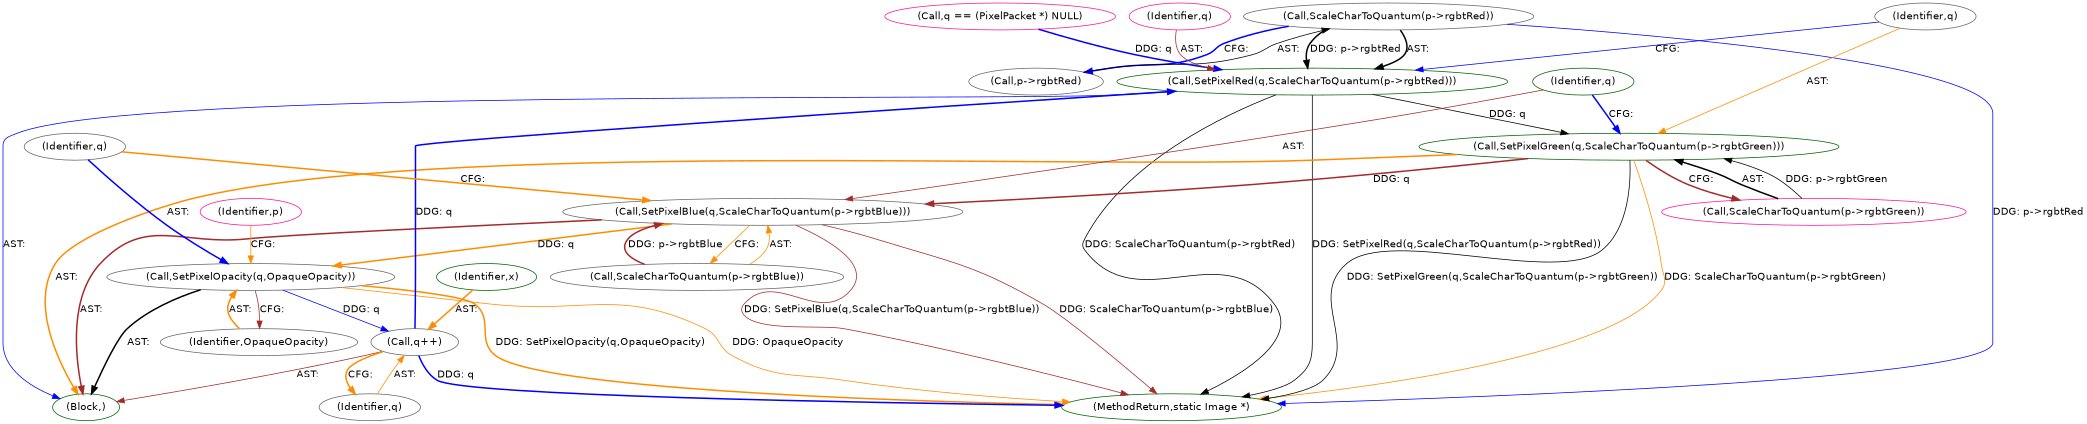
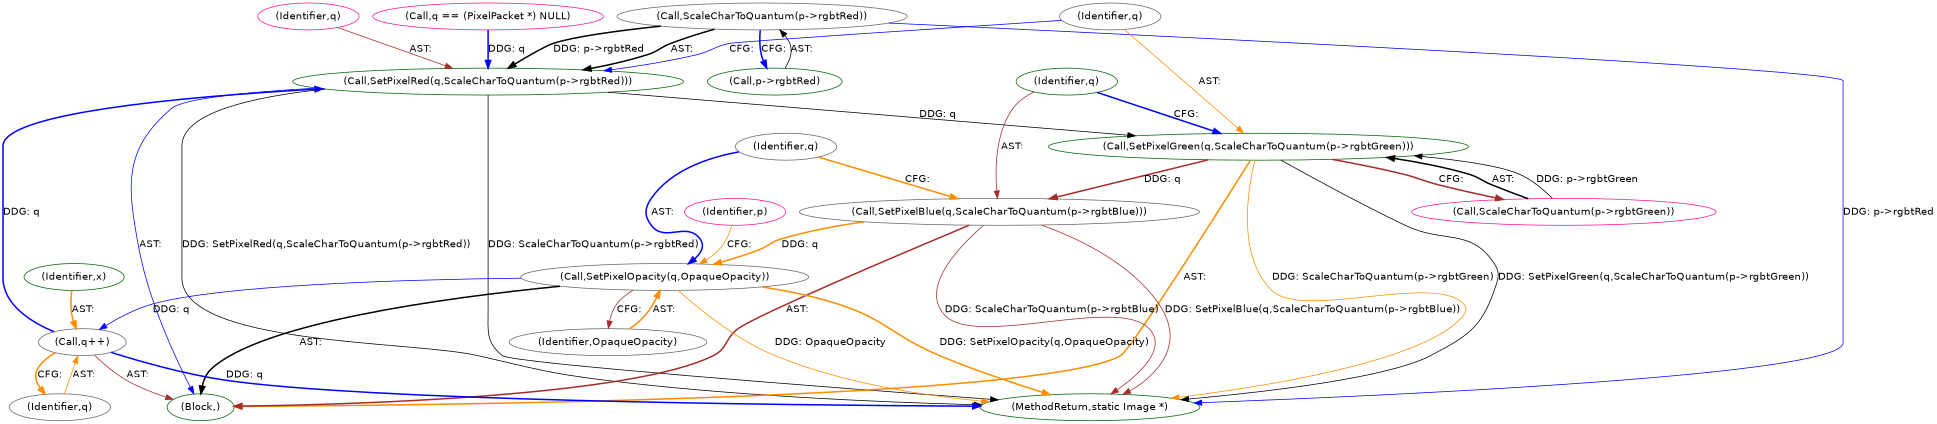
  digraph {
    fontname="DejaVu Sans"
    node [color=gray40 fontname="DejaVu Sans"]
    edge [color=darkorange fontname="DejaVu Sans" style=solid]
    n1 [label="(Call,ScaleCharToQuantum(p->rgbtRed))"]
    n2 [color=darkgreen label="(Call,SetPixelRed(q,ScaleCharToQuantum(p->rgbtRed)))"]
    n3 [color=darkgreen label="(MethodReturn,static Image *)"]
-   n4 [label="(Call,p->rgbtRed)"]
+   n4 [color=darkgreen label="(Call,p->rgbtRed)"]
    n5 [color=darkgreen label="(Call,SetPixelGreen(q,ScaleCharToQuantum(p->rgbtGreen)))"]
    n6 [color=darkgreen label="(Block,)"]
    n7 [label="(Call,SetPixelBlue(q,ScaleCharToQuantum(p->rgbtBlue)))"]
    n8 [color=deeppink label="(Call,ScaleCharToQuantum(p->rgbtGreen))"]
    n9 [label="(Call,SetPixelOpacity(q,OpaqueOpacity))"]
-   n10 [label="(Call,ScaleCharToQuantum(p->rgbtBlue))"]
    n11 [label="(Call,q++)"]
    n12 [label="(Identifier,OpaqueOpacity)"]
    n13 [label="(Identifier,q)"]
    n14 [color=deeppink label="(Call,q == (PixelPacket *) NULL)"]
    n15 [label="(Identifier,q)"]
    n16 [color=deeppink label="(Identifier,q)"]
    n17 [color=darkgreen label="(Identifier,q)"]
    n18 [color=darkgreen label="(Identifier,x)"]
    n19 [label="(Identifier,q)"]
    n20 [color=deeppink label="(Identifier,p)"]
    n1 -> n2 [color=black label="AST: " style=bold]
    n1 -> n2 [color=black label="DDG: p->rgbtRed" style=bold]
    n1 -> n3 [color=blue label="DDG: p->rgbtRed"]
    n1 -> n4 [color=blue label="CFG: " style=bold]
    n2 -> n3 [color=black label="DDG: SetPixelRed(q,ScaleCharToQuantum(p->rgbtRed))"]
    n2 -> n3 [color=black label="DDG: ScaleCharToQuantum(p->rgbtRed)"]
    n2 -> n5 [color=black label="DDG: q"]
    n2 -> n6 [color=blue label="AST: "]
    n4 -> n1 [color=black label="AST: "]
    n5 -> n3 [label="DDG: ScaleCharToQuantum(p->rgbtGreen)"]
    n5 -> n3 [color=black label="DDG: SetPixelGreen(q,ScaleCharToQuantum(p->rgbtGreen))"]
    n5 -> n6 [label="AST: " style=bold]
    n5 -> n7 [color=brown label="DDG: q" style=bold]
    n5 -> n8 [color=brown label="CFG: " style=bold]
    n7 -> n3 [color=brown label="DDG: ScaleCharToQuantum(p->rgbtBlue)"]
    n7 -> n3 [color=brown label="DDG: SetPixelBlue(q,ScaleCharToQuantum(p->rgbtBlue))"]
    n7 -> n6 [color=brown label="AST: " style=bold]
    n7 -> n9 [label="DDG: q" style=bold]
-   n7 -> n10 [label="CFG: "]
    n8 -> n5 [color=black label="AST: " style=bold]
    n8 -> n5 [color=black label="DDG: p->rgbtGreen"]
    n9 -> n3 [label="DDG: SetPixelOpacity(q,OpaqueOpacity)" style=bold]
    n9 -> n3 [label="DDG: OpaqueOpacity"]
    n9 -> n6 [color=black label="AST: " style=bold]
    n9 -> n11 [color=blue label="DDG: q"]
    n9 -> n12 [color=brown label="CFG: "]
-   n10 -> n7 [label="AST: "]
-   n10 -> n7 [color=brown label="DDG: p->rgbtBlue" style=bold]
    n11 -> n2 [color=blue label="DDG: q" style=bold]
    n11 -> n3 [color=blue label="DDG: q" style=bold]
    n11 -> n6 [color=brown label="AST: "]
    n11 -> n13 [label="CFG: " style=bold]
    n12 -> n9 [label="AST: " style=bold]
    n13 -> n11 [label="AST: "]
    n14 -> n2 [color=blue label="DDG: q" style=bold]
    n15 -> n2 [color=blue label="CFG: "]
    n15 -> n5 [label="AST: "]
    n16 -> n2 [color=brown label="AST: "]
    n17 -> n5 [color=blue label="CFG: " style=bold]
    n17 -> n7 [color=brown label="AST: "]
    n18 -> n11 [label="AST: " style=bold]
    n19 -> n7 [label="CFG: " style=bold]
    n19 -> n9 [color=blue label="AST: " style=bold]
    n20 -> n9 [label="CFG: "]
  }
